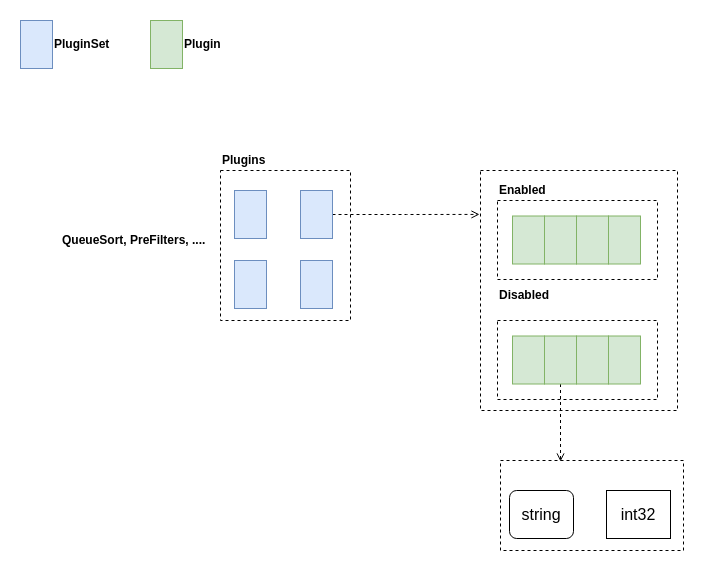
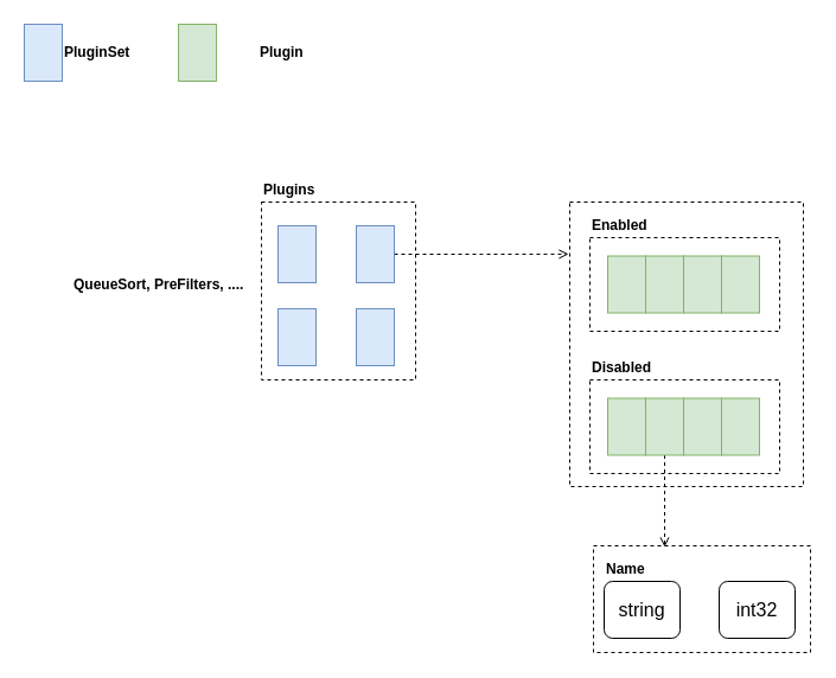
  <mxCell id="0" />
  <mxCell id="1" parent="0" />
  <mxCell id="2" value="" style="rounded=0;whiteSpace=wrap;html=1;fillColor=none;fontSize=12;dashed=1;" parent="1" vertex="1"><mxGeometry x="500" y="460" width="183" height="90" as="geometry" /></mxCell>
  <mxCell id="3" value="" style="rounded=0;whiteSpace=wrap;html=1;fillColor=none;fontSize=12;dashed=1;" parent="1" vertex="1"><mxGeometry x="480" y="170" width="197" height="240" as="geometry" /></mxCell>
  <mxCell id="4" value="" style="rounded=0;whiteSpace=wrap;html=1;fillColor=none;fontSize=12;dashed=1;" parent="1" vertex="1"><mxGeometry x="220" y="170" width="130" height="150" as="geometry" /></mxCell>
  <mxCell id="5" value="" style="rounded=0;whiteSpace=wrap;html=1;fontSize=16;fillColor=#dae8fc;strokeColor=#6c8ebf;" parent="1" vertex="1"><mxGeometry x="20" y="20" width="32" height="48" as="geometry" /></mxCell>
  <mxCell id="6" value="PluginSet" style="text;html=1;align=left;verticalAlign=middle;resizable=0;points=[];autosize=1;fontSize=12;fontStyle=1" parent="1" vertex="1"><mxGeometry x="52" y="34" width="70" height="20" as="geometry" /></mxCell>
  <mxCell id="7" value="" style="rounded=0;whiteSpace=wrap;html=1;fontSize=16;fillColor=#d5e8d4;strokeColor=#82b366;" parent="1" vertex="1"><mxGeometry x="150" y="20" width="32" height="48" as="geometry" /></mxCell>
- <mxCell id="8" value="Plugin" style="text;html=1;align=left;verticalAlign=middle;resizable=0;points=[];autosize=1;fontSize=12;fontStyle=1" parent="1" vertex="1"><mxGeometry x="182" y="34" width="50" height="20" as="geometry" /></mxCell>
+ <mxCell id="8" value="Plugin" style="text;html=1;align=left;verticalAlign=middle;resizable=0;points=[];autosize=1;fontSize=12;fontStyle=1" parent="1" vertex="1"><mxGeometry x="217" y="34" width="50" height="20" as="geometry" /></mxCell>
  <mxCell id="9" value="" style="rounded=0;whiteSpace=wrap;html=1;fontSize=16;fillColor=#dae8fc;strokeColor=#6c8ebf;" parent="1" vertex="1"><mxGeometry x="234" y="190" width="32" height="48" as="geometry" /></mxCell>
  <mxCell id="10" value="Plugins" style="text;html=1;align=left;verticalAlign=middle;resizable=0;points=[];autosize=1;fontSize=12;fontStyle=1" parent="1" vertex="1"><mxGeometry x="220" y="150" width="60" height="20" as="geometry" /></mxCell>
  <mxCell id="11" style="edgeStyle=orthogonalEdgeStyle;rounded=0;orthogonalLoop=1;jettySize=auto;html=1;exitX=1;exitY=0.5;exitDx=0;exitDy=0;entryX=-0.005;entryY=0.183;entryDx=0;entryDy=0;entryPerimeter=0;dashed=1;endArrow=open;endFill=0;" parent="1" source="12" target="3" edge="1"><mxGeometry relative="1" as="geometry" /></mxCell>
  <mxCell id="12" value="" style="rounded=0;whiteSpace=wrap;html=1;fontSize=16;fillColor=#dae8fc;strokeColor=#6c8ebf;" parent="1" vertex="1"><mxGeometry x="300" y="190" width="32" height="48" as="geometry" /></mxCell>
  <mxCell id="13" value="" style="rounded=0;whiteSpace=wrap;html=1;fontSize=16;fillColor=#dae8fc;strokeColor=#6c8ebf;" parent="1" vertex="1"><mxGeometry x="234" y="260" width="32" height="48" as="geometry" /></mxCell>
  <mxCell id="14" value="" style="rounded=0;whiteSpace=wrap;html=1;fontSize=16;fillColor=#dae8fc;strokeColor=#6c8ebf;" parent="1" vertex="1"><mxGeometry x="300" y="260" width="32" height="48" as="geometry" /></mxCell>
  <mxCell id="15" value="" style="rounded=0;whiteSpace=wrap;html=1;fillColor=none;fontSize=12;dashed=1;" parent="1" vertex="1"><mxGeometry x="497" y="200" width="160" height="79" as="geometry" /></mxCell>
  <mxCell id="16" value="" style="rounded=0;whiteSpace=wrap;html=1;fontSize=16;fillColor=#d5e8d4;strokeColor=#82b366;" parent="1" vertex="1"><mxGeometry x="512" y="215.5" width="32" height="48" as="geometry" /></mxCell>
  <mxCell id="17" value="" style="rounded=0;whiteSpace=wrap;html=1;fontSize=16;fillColor=#d5e8d4;strokeColor=#82b366;" parent="1" vertex="1"><mxGeometry x="544" y="215.5" width="32" height="48" as="geometry" /></mxCell>
  <mxCell id="18" value="" style="rounded=0;whiteSpace=wrap;html=1;fontSize=16;fillColor=#d5e8d4;strokeColor=#82b366;" parent="1" vertex="1"><mxGeometry x="576" y="215.5" width="32" height="48" as="geometry" /></mxCell>
  <mxCell id="19" value="" style="rounded=0;whiteSpace=wrap;html=1;fontSize=16;fillColor=#d5e8d4;strokeColor=#82b366;" parent="1" vertex="1"><mxGeometry x="608" y="215.5" width="32" height="48" as="geometry" /></mxCell>
  <mxCell id="20" value="" style="rounded=0;whiteSpace=wrap;html=1;fillColor=none;fontSize=12;dashed=1;" parent="1" vertex="1"><mxGeometry x="497" y="320" width="160" height="79" as="geometry" /></mxCell>
  <mxCell id="21" value="" style="rounded=0;whiteSpace=wrap;html=1;fontSize=16;fillColor=#d5e8d4;strokeColor=#82b366;" parent="1" vertex="1"><mxGeometry x="512" y="335.5" width="32" height="48" as="geometry" /></mxCell>
  <mxCell id="22" style="edgeStyle=orthogonalEdgeStyle;rounded=0;orthogonalLoop=1;jettySize=auto;html=1;exitX=0.5;exitY=1;exitDx=0;exitDy=0;entryX=0.328;entryY=0.011;entryDx=0;entryDy=0;entryPerimeter=0;dashed=1;endArrow=open;endFill=0;" parent="1" source="23" target="2" edge="1"><mxGeometry relative="1" as="geometry" /></mxCell>
  <mxCell id="23" value="" style="rounded=0;whiteSpace=wrap;html=1;fontSize=16;fillColor=#d5e8d4;strokeColor=#82b366;" parent="1" vertex="1"><mxGeometry x="544" y="335.5" width="32" height="48" as="geometry" /></mxCell>
  <mxCell id="24" value="" style="rounded=0;whiteSpace=wrap;html=1;fontSize=16;fillColor=#d5e8d4;strokeColor=#82b366;" parent="1" vertex="1"><mxGeometry x="576" y="335.5" width="32" height="48" as="geometry" /></mxCell>
  <mxCell id="25" value="" style="rounded=0;whiteSpace=wrap;html=1;fontSize=16;fillColor=#d5e8d4;strokeColor=#82b366;" parent="1" vertex="1"><mxGeometry x="608" y="335.5" width="32" height="48" as="geometry" /></mxCell>
  <mxCell id="26" value="Enabled" style="text;html=1;align=left;verticalAlign=middle;resizable=0;points=[];autosize=1;fontSize=12;fontStyle=1" parent="1" vertex="1"><mxGeometry x="497" y="180" width="60" height="20" as="geometry" /></mxCell>
- <mxCell id="27" value="Disabled" style="text;html=1;align=left;verticalAlign=middle;resizable=0;points=[];autosize=1;fontSize=12;fontStyle=1" parent="1" vertex="1"><mxGeometry x="497" y="285" width="70" height="20" as="geometry" /></mxCell>
+ <mxCell id="27" value="Disabled" style="text;html=1;align=left;verticalAlign=middle;resizable=0;points=[];autosize=1;fontSize=12;fontStyle=1" parent="1" vertex="1"><mxGeometry x="497" y="300" width="70" height="20" as="geometry" /></mxCell>
  <mxCell id="28" value="QueueSort, PreFilters, ...." style="text;html=1;align=left;verticalAlign=middle;resizable=0;points=[];autosize=1;fontSize=12;fontStyle=1" parent="1" vertex="1"><mxGeometry x="60" y="229.5" width="160" height="20" as="geometry" /></mxCell>
  <mxCell id="29" value="string" style="whiteSpace=wrap;html=1;fontSize=16;fillColor=#ffffff;strokeColor=#000000;rounded=1;" parent="1" vertex="1"><mxGeometry x="509" y="490" width="64" height="48" as="geometry" /></mxCell>
- <mxCell id="31" value="int32" style="rounded=0;whiteSpace=wrap;html=1;fontSize=16;fillColor=#ffffff;strokeColor=#000000;" parent="1" vertex="1"><mxGeometry x="606" y="490" width="64" height="48" as="geometry" /></mxCell>
+ <mxCell id="30" value="Name" style="text;html=1;align=left;verticalAlign=middle;resizable=0;points=[];autosize=1;fontSize=12;fontStyle=1" parent="1" vertex="1"><mxGeometry x="509" y="470" width="50" height="20" as="geometry" /></mxCell>
+ <mxCell id="31" value="int32" style="whiteSpace=wrap;html=1;fontSize=16;fillColor=#ffffff;strokeColor=#000000;rounded=1;" parent="1" vertex="1"><mxGeometry x="606" y="490" width="64" height="48" as="geometry" /></mxCell>
